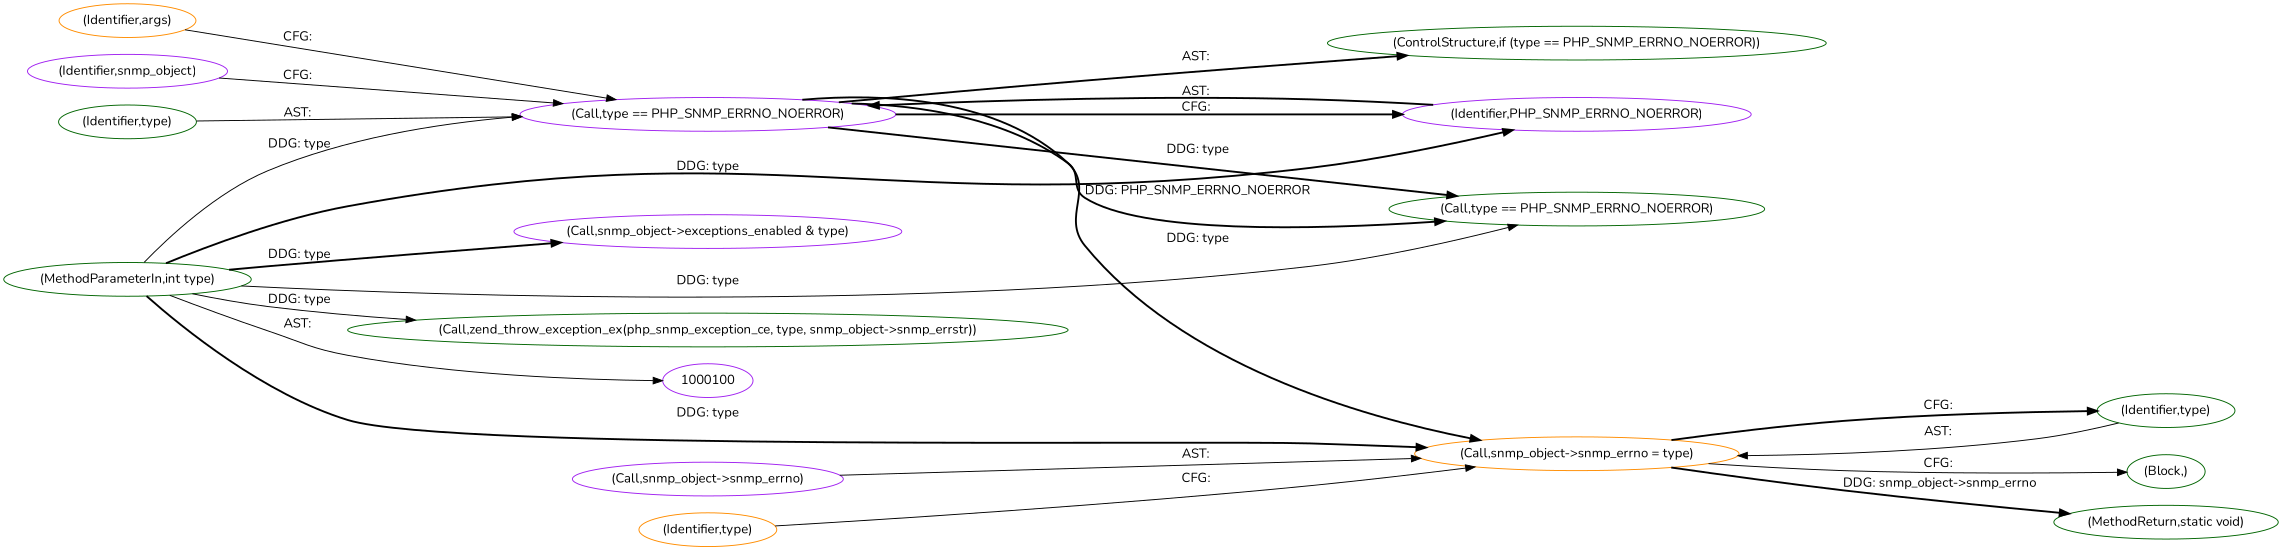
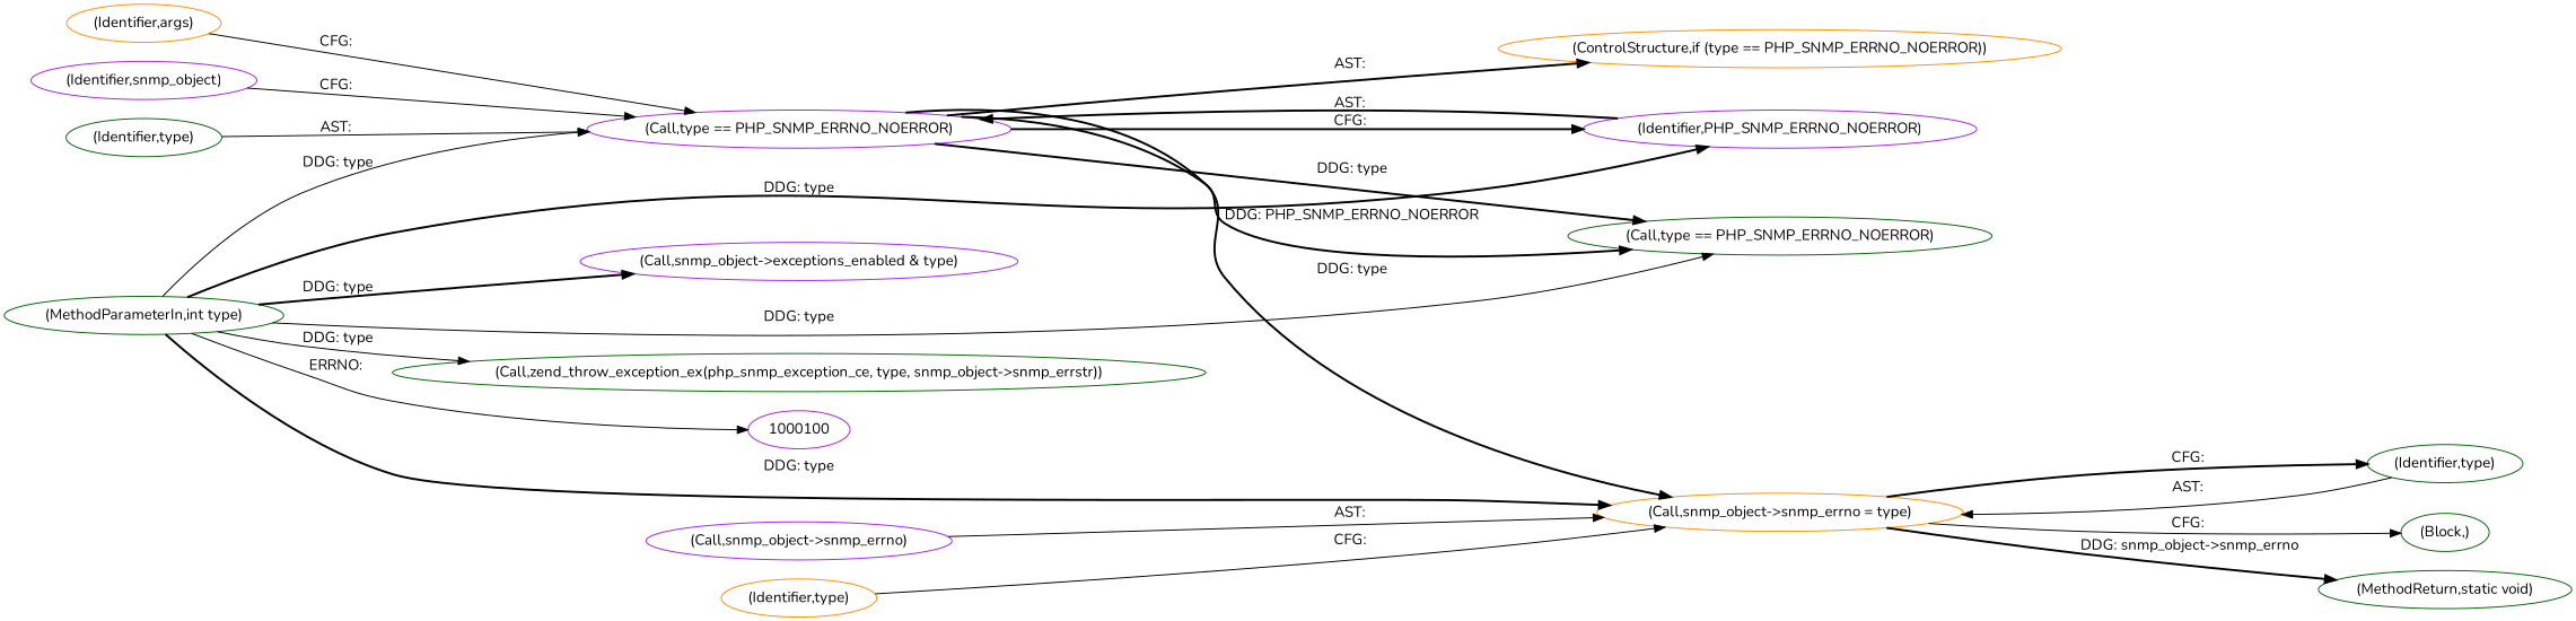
  digraph {
    fontname=Nunito
    rankdir=LR
    node [color=darkgreen fontname=Nunito]
    edge [fontname=Nunito style=bold]
    n1 [color=darkorange label="(Call,snmp_object->snmp_errno = type)"]
    n2 [label="(Identifier,type)"]
    n3 [label="(Block,)"]
    n4 [label="(MethodReturn,static void)"]
    n5 [color=purple label="(Call,type == PHP_SNMP_ERRNO_NOERROR)"]
-   n6 [label="(ControlStructure,if (type == PHP_SNMP_ERRNO_NOERROR))"]
+   n6 [color=darkorange label="(ControlStructure,if (type == PHP_SNMP_ERRNO_NOERROR))"]
    n7 [color=purple label="(Identifier,PHP_SNMP_ERRNO_NOERROR)"]
    n8 [label="(Call,type == PHP_SNMP_ERRNO_NOERROR)"]
    n9 [label="(MethodParameterIn,int type)"]
    n10 [color=purple label="(Call,snmp_object->exceptions_enabled & type)"]
    n11 [label="(Call,zend_throw_exception_ex(php_snmp_exception_ce, type, snmp_object->snmp_errstr))"]
    1000100 [color=purple]
    n13 [color=darkorange label="(Identifier,args)"]
    n14 [color=purple label="(Call,snmp_object->snmp_errno)"]
    n15 [color=purple label="(Identifier,snmp_object)"]
    n16 [label="(Identifier,type)"]
    n17 [color=darkorange label="(Identifier,type)"]
    n1 -> n2 [label="CFG: "]
    n1 -> n3 [label="CFG: " style=solid]
    n1 -> n4 [label="DDG: snmp_object->snmp_errno"]
    n2 -> n1 [label="AST: " style=solid]
    n5 -> n1 [label="DDG: type"]
    n5 -> n6 [label="AST: "]
    n5 -> n7 [label="CFG: "]
    n5 -> n8 [label="DDG: type"]
    n5 -> n8 [label="DDG: PHP_SNMP_ERRNO_NOERROR"]
    n7 -> n5 [label="AST: "]
    n9 -> n1 [label="DDG: type"]
    n9 -> n5 [label="DDG: type" style=solid]
    n9 -> n7 [label="DDG: type"]
    n9 -> n8 [label="DDG: type" style=solid]
    n9 -> n10 [label="DDG: type"]
    n9 -> n11 [label="DDG: type" style=solid]
-   n9 -> 1000100 [label="AST: " style=solid]
+   n9 -> 1000100 [label="ERRNO: " style=solid]
    n13 -> n5 [label="CFG: " style=solid]
    n14 -> n1 [label="AST: " style=solid]
    n15 -> n5 [label="CFG: " style=solid]
    n16 -> n5 [label="AST: " style=solid]
    n17 -> n1 [label="CFG: " style=solid]
  }
